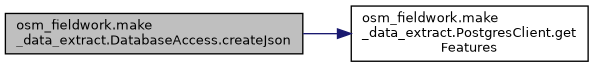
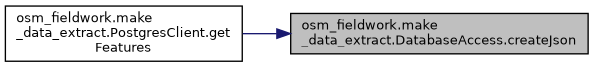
  digraph {
    rankdir=RL
    node [color=black fontname=Helvetica fontsize=10 shape=record style=filled]
    n1 [fillcolor=grey75 fontcolor=black height=0.2 label="osm_fieldwork.make\l_data_extract.DatabaseAccess.createJson" width=0.4]
    n2 [fillcolor=white height=0.2 label="osm_fieldwork.make\l_data_extract.PostgresClient.get\lFeatures" width=0.4]
-   n2 -> n1 [color=midnightblue dir=back fontname=Helvetica fontsize=10 labelfontname=Helvetica labelfontsize=10 style=solid]
+   n1 -> n2 [color=midnightblue dir=back fontname=Helvetica fontsize=10 labelfontname=Helvetica labelfontsize=10 style=solid]
  }
